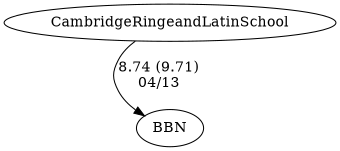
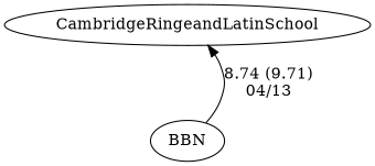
  digraph {
    CambridgeRingeandLatinSchool
    BBN
-   CambridgeRingeandLatinSchool -> BBN [label="8.74 (9.71)\n04/13" random=random weight=92]
+   BBN -> CambridgeRingeandLatinSchool [label="8.74 (9.71)\n04/13" random=random weight=92]
  }
